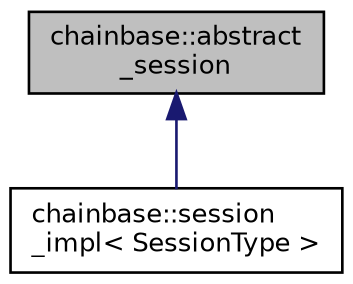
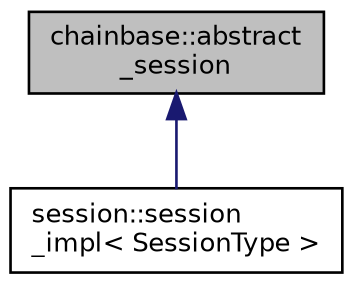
  digraph {
    node [color=black fontname=Helvetica fontsize=10 shape=record style=filled]
    n1 [fillcolor=grey75 fontcolor=black height=0.2 label="chainbase::abstract\l_session" width=0.4]
-   n2 [fillcolor=white height=0.2 label="chainbase::session\l_impl\< SessionType \>" width=0.4]
+   n2 [fillcolor=white height=0.2 label="session::session\l_impl\< SessionType \>" width=0.4]
    n1 -> n2 [color=midnightblue dir=back fontname=Helvetica fontsize=10 labelfontname=Helvetica labelfontsize=10 style=solid]
  }
